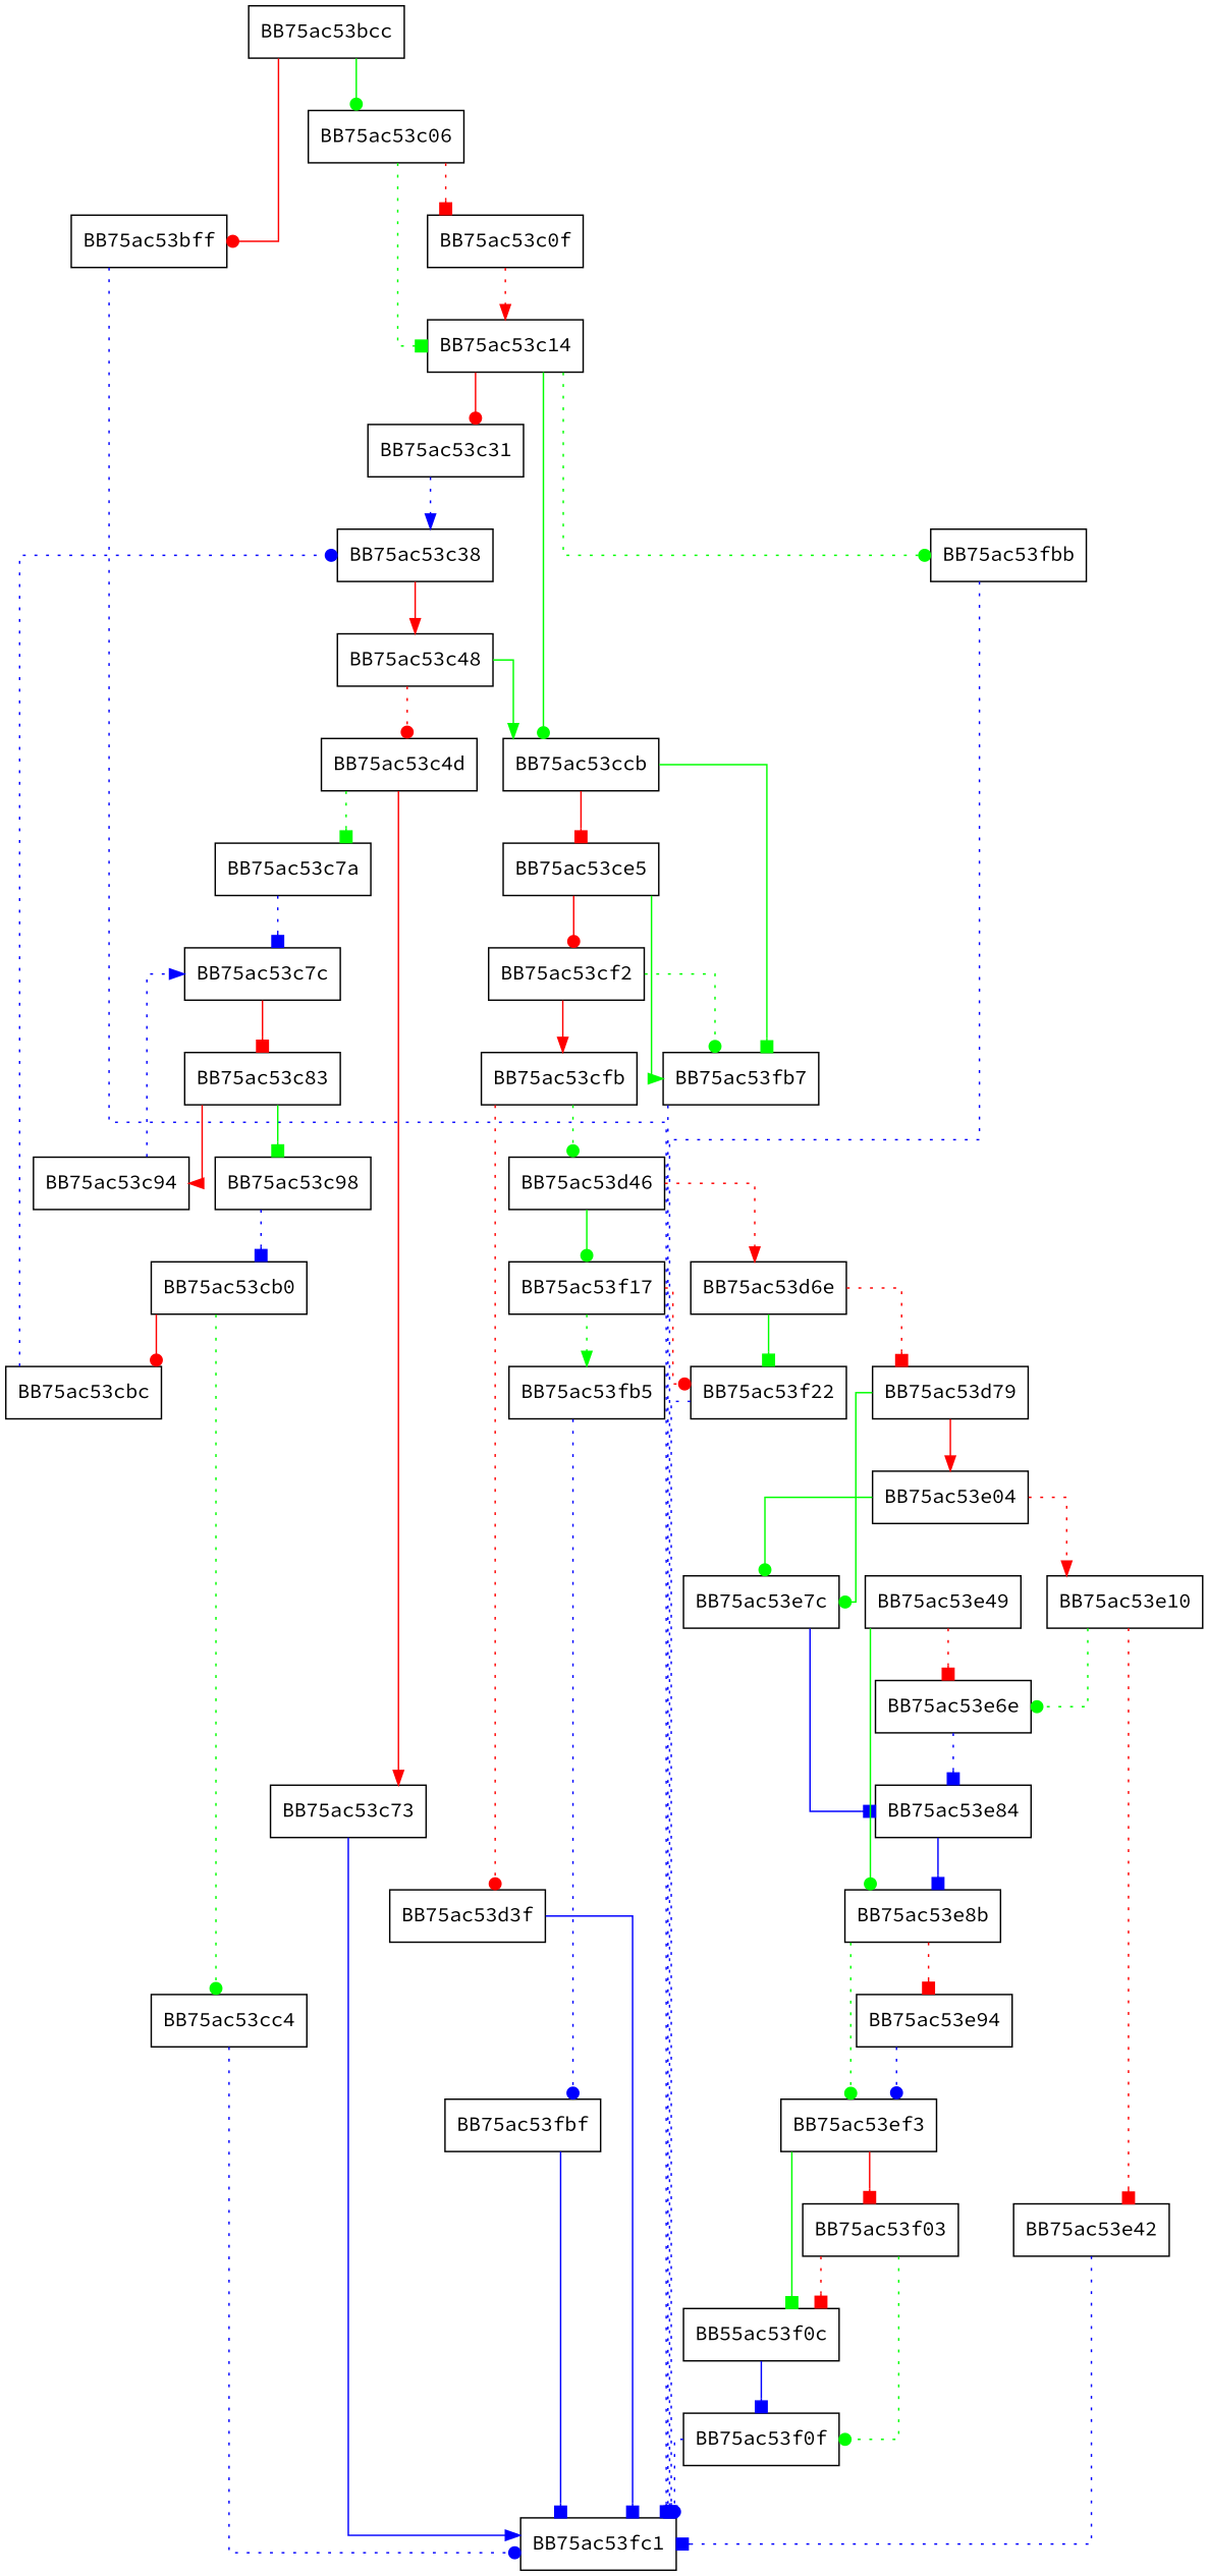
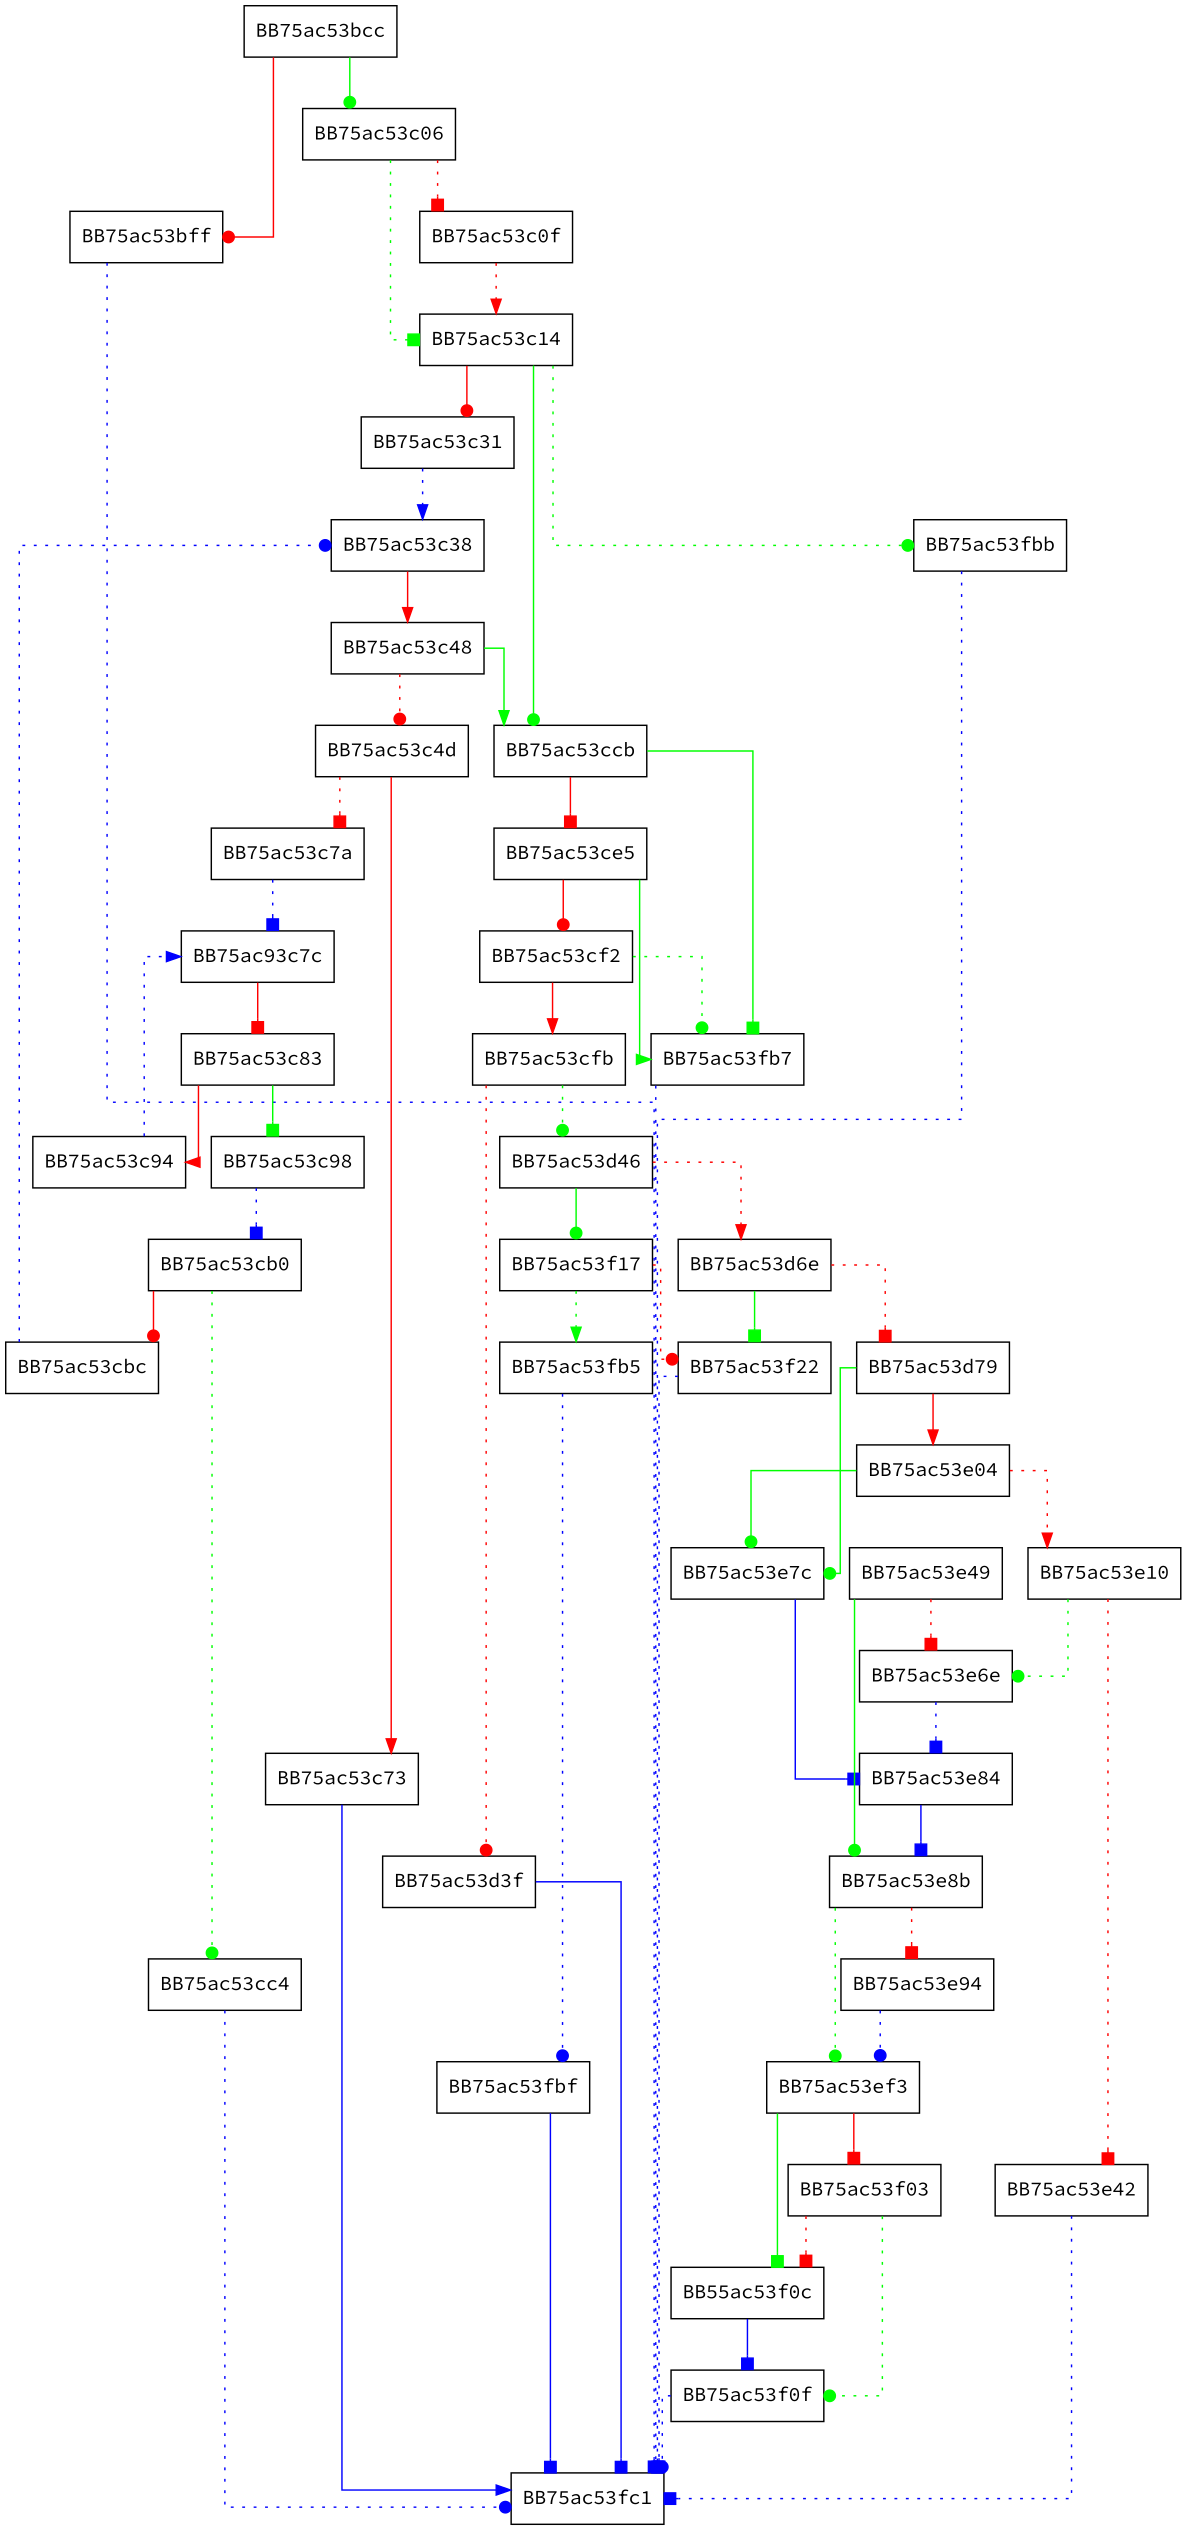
  digraph {
    fontname="Source Code Pro"
    splines=ortho
    node [fontname="Source Code Pro" shape=box]
    edge [arrowhead=box color=red fontname="Source Code Pro" style=dotted]
    BB75ac53bcc
    BB75ac53c06
    BB75ac53bff
    BB75ac53c14
    BB75ac53c0f
    BB75ac53fc1
    BB75ac53fbb
    BB75ac53c31
    BB75ac53ccb
    BB75ac53c38
    BB75ac53c48
    BB75ac53fb7
    BB75ac53ce5
    BB75ac53c4d
    BB75ac53cf2
    BB75ac53c7a
    BB75ac53c73
-   BB75ac53c7c
+   BB75ac53c7c [label=BB75ac93c7c]
    BB75ac53c83
    BB75ac53cb0
    BB75ac53cc4
    BB75ac53cbc
    BB75ac53c98
    BB75ac53c94
    BB75ac53cfb
    BB75ac53d46
    BB75ac53d3f
    BB75ac53f17
    BB75ac53d6e
    BB75ac53f22
    BB75ac53fb5
    BB75ac53d79
    BB75ac53fbf
    BB75ac53e7c
    BB75ac53e04
    BB75ac53e84
    BB75ac53e10
    BB75ac53e8b
    BB75ac53e42
    BB75ac53e6e
    BB75ac53e49
    BB75ac53ef3
    BB75ac53e94
    n44 [label=BB55ac53f0c]
    BB75ac53f03
    BB75ac53f0f
    BB75ac53bcc -> BB75ac53c06 [arrowhead=dot color=green style=solid]
    BB75ac53bcc -> BB75ac53bff [arrowhead=dot style=solid]
    BB75ac53c06 -> BB75ac53c14 [color=green]
    BB75ac53c06 -> BB75ac53c0f
    BB75ac53bff -> BB75ac53fc1 [color=blue]
    BB75ac53c14 -> BB75ac53fbb [arrowhead=dot color=green]
    BB75ac53c14 -> BB75ac53c31 [arrowhead=dot style=solid]
    BB75ac53c14 -> BB75ac53ccb [arrowhead=dot color=green style=solid]
    BB75ac53c0f -> BB75ac53c14 [arrowhead=normal]
    BB75ac53fbb -> BB75ac53fc1 [color=blue]
    BB75ac53c31 -> BB75ac53c38 [arrowhead=normal color=blue]
    BB75ac53ccb -> BB75ac53fb7 [color=green style=solid]
    BB75ac53ccb -> BB75ac53ce5 [style=solid]
    BB75ac53c38 -> BB75ac53c48 [arrowhead=normal style=solid]
    BB75ac53c48 -> BB75ac53ccb [arrowhead=normal color=green style=solid]
    BB75ac53c48 -> BB75ac53c4d [arrowhead=dot]
    BB75ac53fb7 -> BB75ac53fc1 [arrowhead=dot color=blue]
    BB75ac53ce5 -> BB75ac53fb7 [arrowhead=normal color=green style=solid]
    BB75ac53ce5 -> BB75ac53cf2 [arrowhead=dot style=solid]
-   BB75ac53c4d -> BB75ac53c7a [color=green]
+   BB75ac53c4d -> BB75ac53c7a
    BB75ac53c4d -> BB75ac53c73 [arrowhead=normal style=solid]
    BB75ac53cf2 -> BB75ac53fb7 [arrowhead=dot color=green]
    BB75ac53cf2 -> BB75ac53cfb [arrowhead=normal style=solid]
    BB75ac53c7a -> BB75ac53c7c [color=blue]
    BB75ac53c73 -> BB75ac53fc1 [arrowhead=normal color=blue style=solid]
    BB75ac53c7c -> BB75ac53c83 [style=solid]
    BB75ac53c83 -> BB75ac53c98 [color=green style=solid]
    BB75ac53c83 -> BB75ac53c94 [arrowhead=normal style=solid]
    BB75ac53cb0 -> BB75ac53cc4 [arrowhead=dot color=green]
    BB75ac53cb0 -> BB75ac53cbc [arrowhead=dot style=solid]
    BB75ac53cc4 -> BB75ac53fc1 [arrowhead=dot color=blue]
    BB75ac53cbc -> BB75ac53c38 [arrowhead=dot color=blue]
    BB75ac53c98 -> BB75ac53cb0 [color=blue]
    BB75ac53c94 -> BB75ac53c7c [arrowhead=normal color=blue]
    BB75ac53cfb -> BB75ac53d46 [arrowhead=dot color=green]
    BB75ac53cfb -> BB75ac53d3f [arrowhead=dot]
    BB75ac53d46 -> BB75ac53f17 [arrowhead=dot color=green style=solid]
    BB75ac53d46 -> BB75ac53d6e [arrowhead=normal]
    BB75ac53d3f -> BB75ac53fc1 [color=blue style=solid]
    BB75ac53f17 -> BB75ac53f22 [arrowhead=dot]
    BB75ac53f17 -> BB75ac53fb5 [arrowhead=normal color=green]
    BB75ac53d6e -> BB75ac53f22 [color=green style=solid]
    BB75ac53d6e -> BB75ac53d79
    BB75ac53f22 -> BB75ac53fc1 [color=blue]
    BB75ac53fb5 -> BB75ac53fbf [arrowhead=dot color=blue]
    BB75ac53d79 -> BB75ac53e7c [arrowhead=dot color=green style=solid]
    BB75ac53d79 -> BB75ac53e04 [arrowhead=normal style=solid]
    BB75ac53fbf -> BB75ac53fc1 [color=blue style=solid]
    BB75ac53e7c -> BB75ac53e84 [color=blue style=solid]
    BB75ac53e04 -> BB75ac53e7c [arrowhead=dot color=green style=solid]
    BB75ac53e04 -> BB75ac53e10 [arrowhead=normal]
    BB75ac53e84 -> BB75ac53e8b [color=blue style=solid]
    BB75ac53e10 -> BB75ac53e42
    BB75ac53e10 -> BB75ac53e6e [arrowhead=dot color=green]
    BB75ac53e8b -> BB75ac53ef3 [arrowhead=dot color=green]
    BB75ac53e8b -> BB75ac53e94
    BB75ac53e42 -> BB75ac53fc1 [color=blue]
    BB75ac53e6e -> BB75ac53e84 [color=blue]
    BB75ac53e49 -> BB75ac53e8b [arrowhead=dot color=green style=solid]
    BB75ac53e49 -> BB75ac53e6e
    BB75ac53ef3 -> n44 [color=green style=solid]
    BB75ac53ef3 -> BB75ac53f03 [style=solid]
    BB75ac53e94 -> BB75ac53ef3 [arrowhead=dot color=blue]
    n44 -> BB75ac53f0f [color=blue style=solid]
    BB75ac53f03 -> n44
    BB75ac53f03 -> BB75ac53f0f [arrowhead=dot color=green]
    BB75ac53f0f -> BB75ac53fc1 [arrowhead=dot color=blue]
  }
